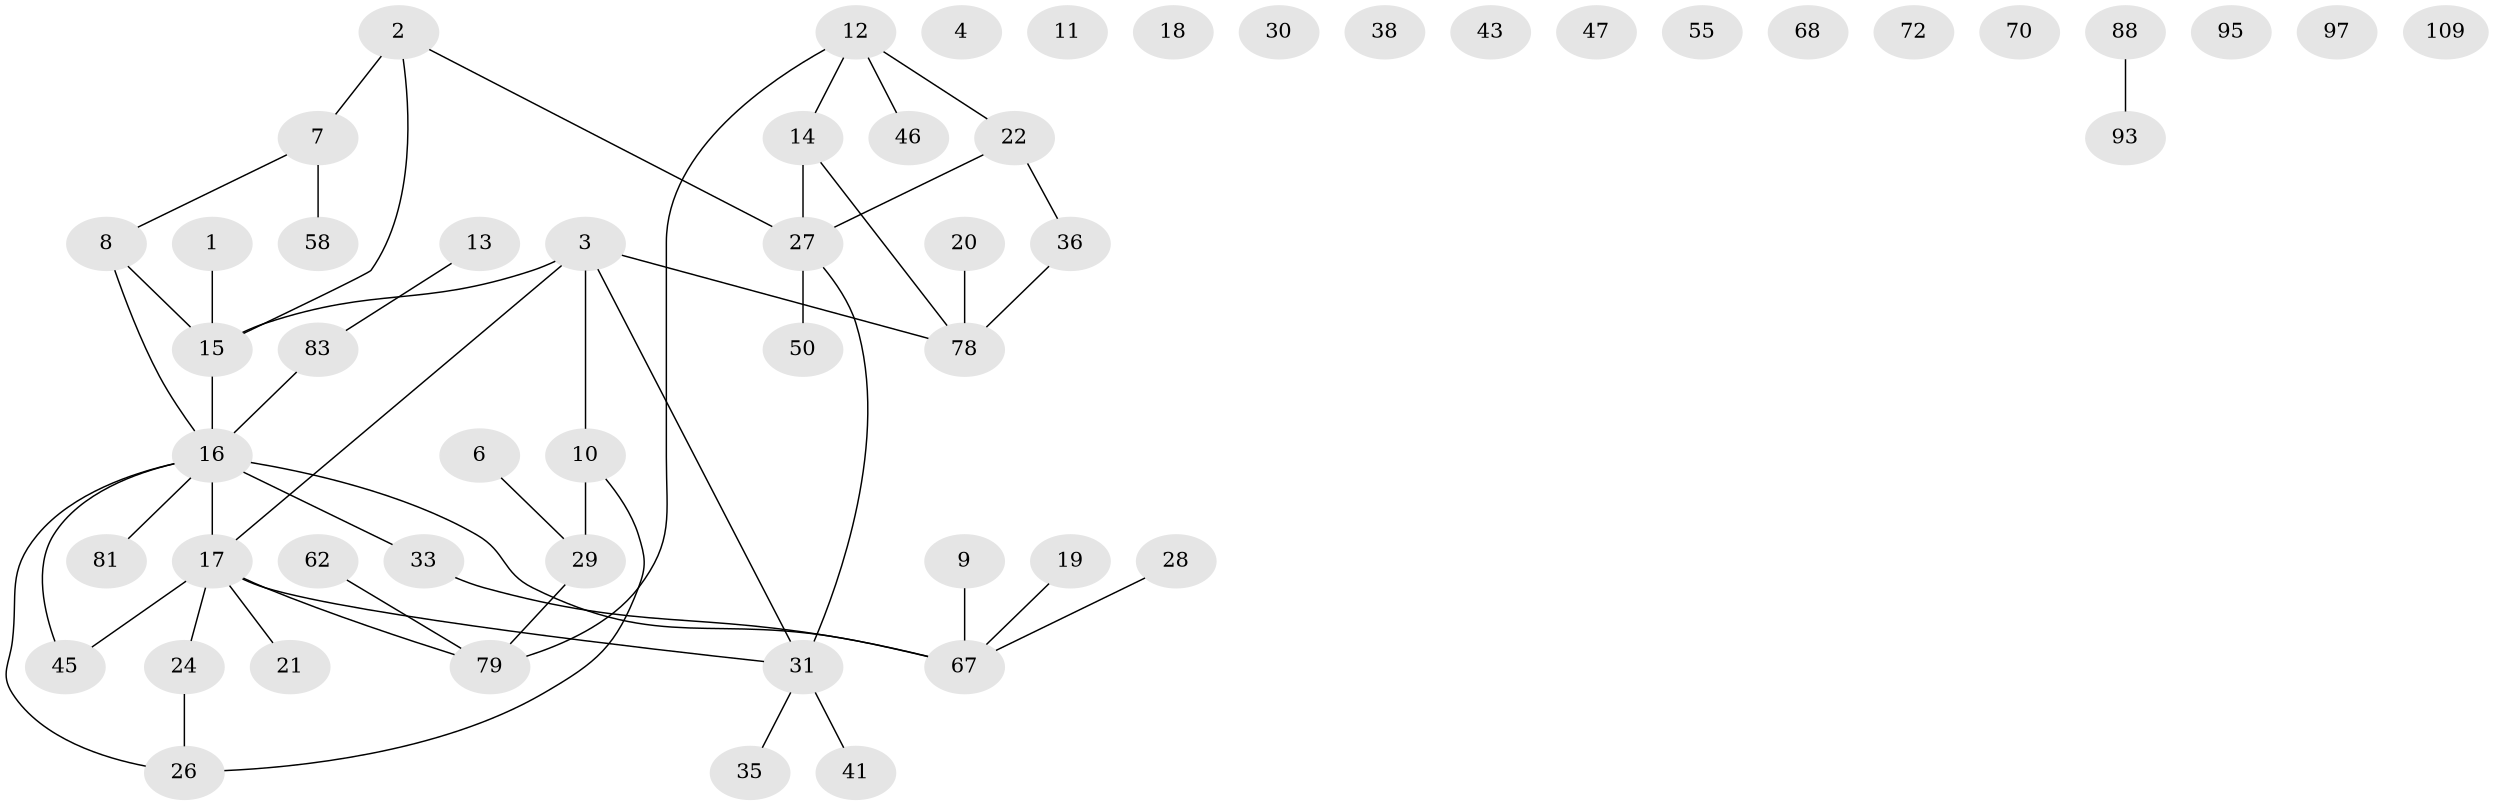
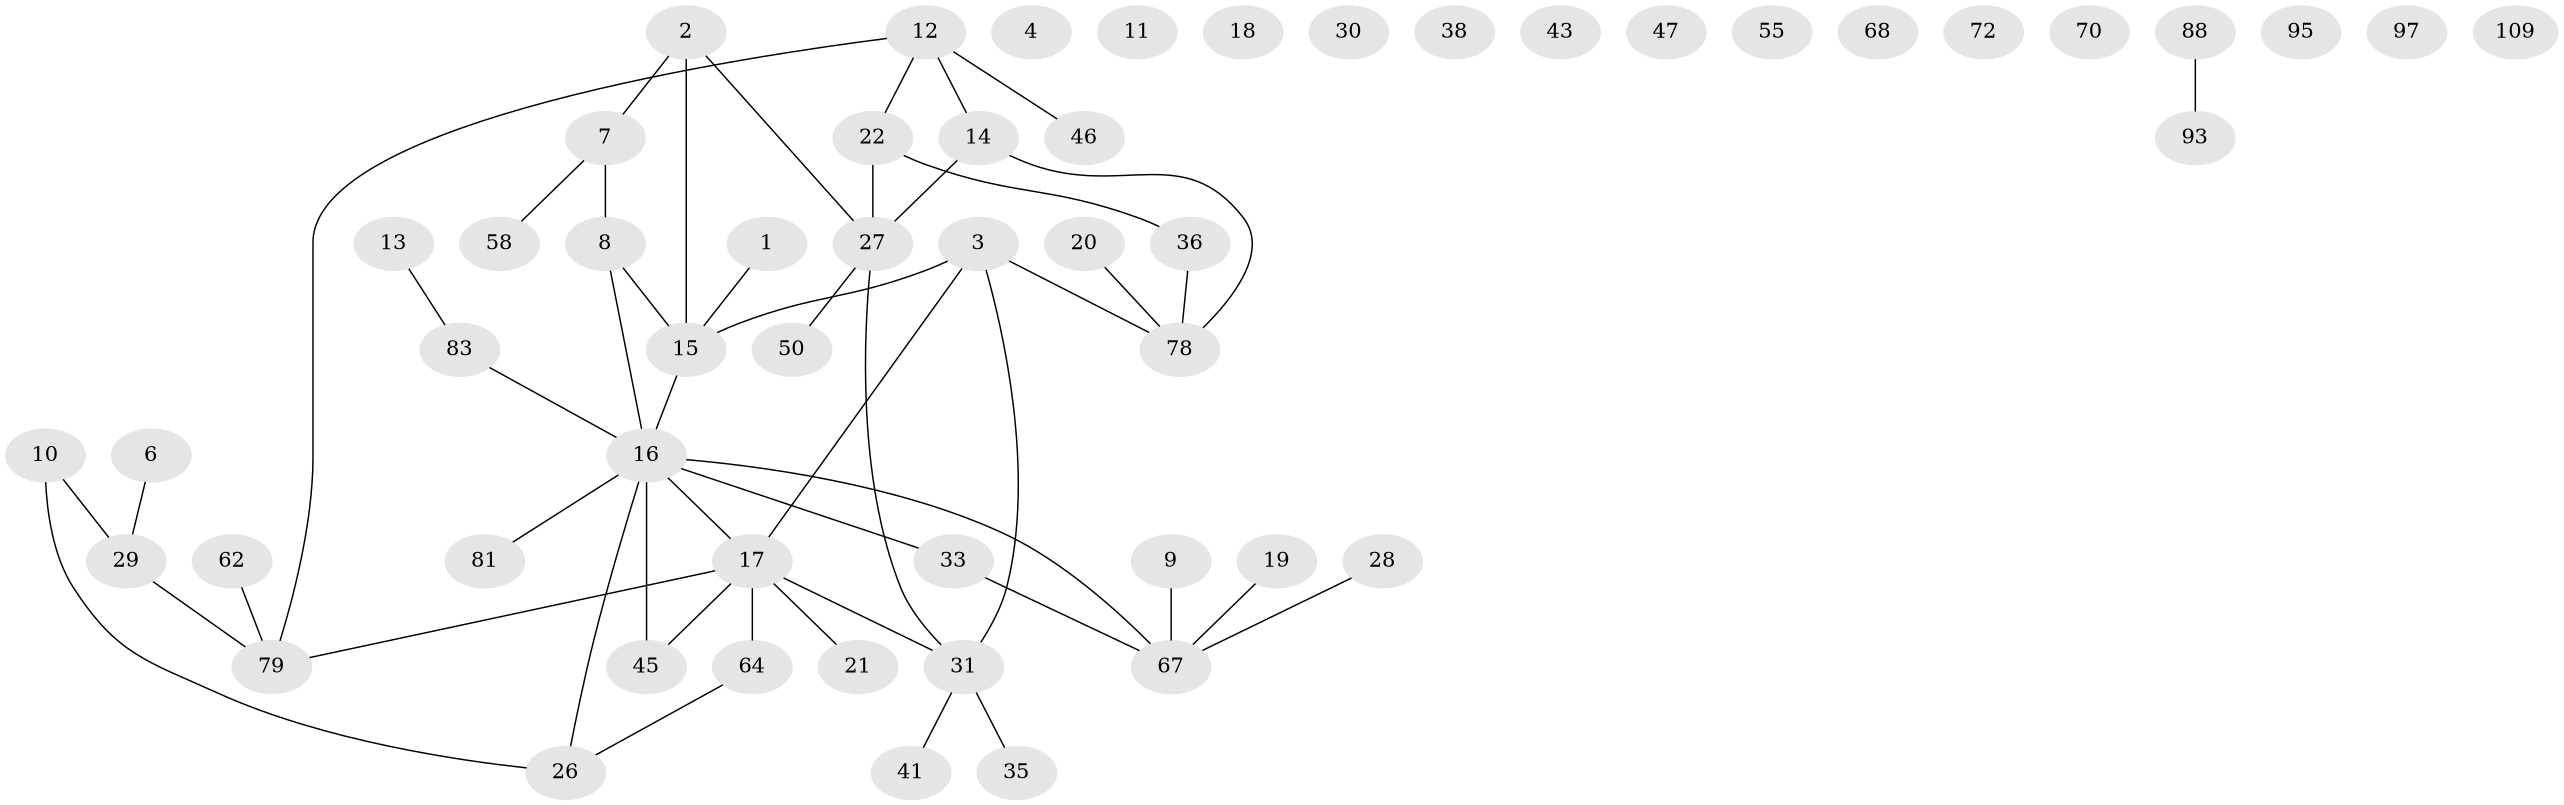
  graph {
    node [color=gray90 style=filled]
    1 [super="+5+56+70"]
    15 [super="+103+32"]
    16 [super="+75+65+64+37+25"]
    2 [super="+77+63"]
    7 [super="+73"]
    27 [super="+34"]
    8 [super="+49+51"]
    58
    31 [super="+89+53"]
    n10 [label=50]
    3 [super="+80+91"]
    10 [super="+69"]
    17 [super="+23"]
    78 [super="+84"]
    29 [super="+59"]
    26
    79 [super="+106+108"]
    45 [super="+50"]
    21 [super="+52"]
-   24
+   24 [label=64]
    35
    41 [super="+66"]
    4
    6 [super="+39"]
    67 [super="+105+86"]
    33 [super="+42"]
    81
    9
    11
    12 [super="+44+61"]
    14 [super="+40"]
    22
    46
    36 [super="+102"]
    13 [super="+60+96"]
    83 [super="+90"]
    18
    19
    20 [super="+107"]
    28
    30
    38
    43
    47
    55
    62
    68
    72
    n49 [label=70]
    88 [super="+98"]
    93
    95
    97
    109
    1 -- 15
    15 -- 16
    16 -- 17
    16 -- 26
    16 -- 45
    16 -- 67
    16 -- 33
    16 -- 81
    2 -- 15
    2 -- 7
    2 -- 27
    7 -- 8
    7 -- 58
    27 -- 31
    27 -- n10
    8 -- 15
    8 -- 16
    31 -- 35
    31 -- 41
    3 -- 15
    3 -- 31
-   3 -- 10
    3 -- 17
    3 -- 78
    10 -- 29
    10 -- 26
    17 -- 31
    17 -- 79
    17 -- 45
    17 -- 21
    17 -- 24
    29 -- 79
    24 -- 26
    6 -- 29
    33 -- 67
    9 -- 67
    12 -- 79
    12 -- 14
    12 -- 22
    12 -- 46
    14 -- 27
    14 -- 78
    22 -- 27
    22 -- 36
    36 -- 78
    13 -- 83
    83 -- 16
    19 -- 67
    20 -- 78
    28 -- 67
    62 -- 79
    88 -- 93
  }
